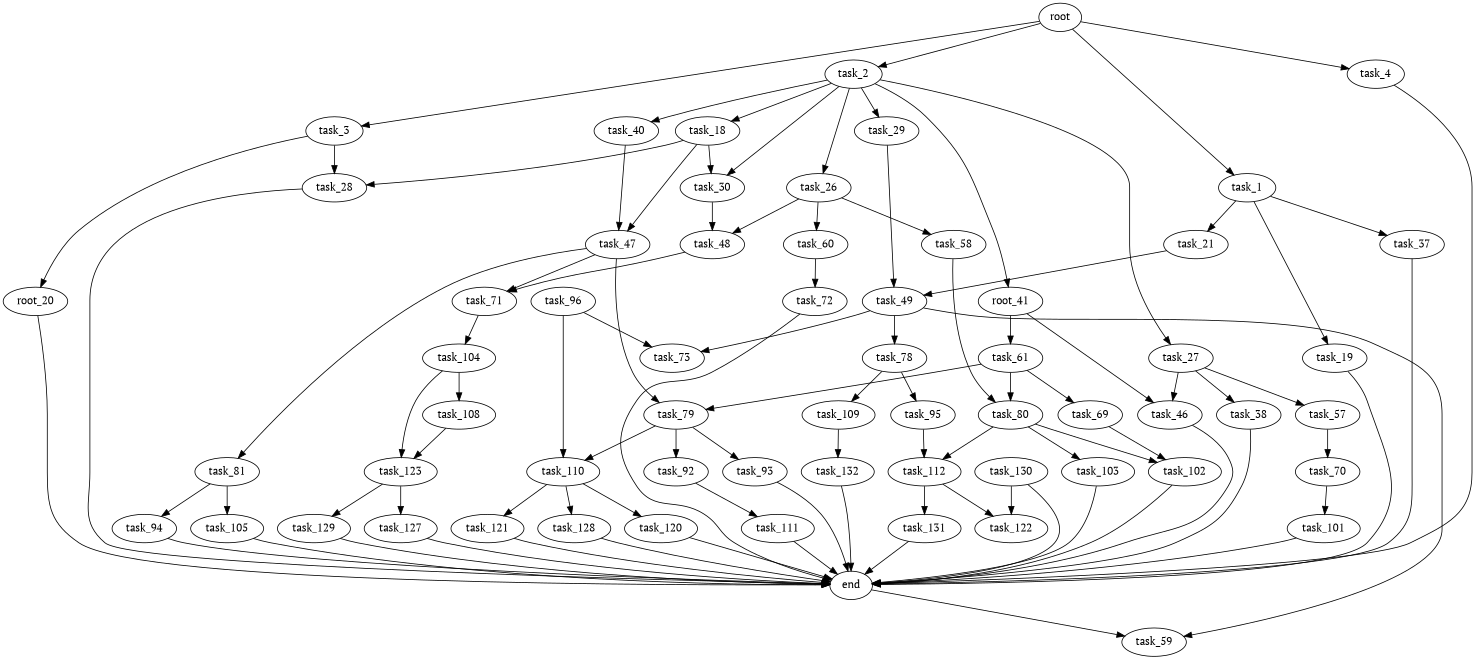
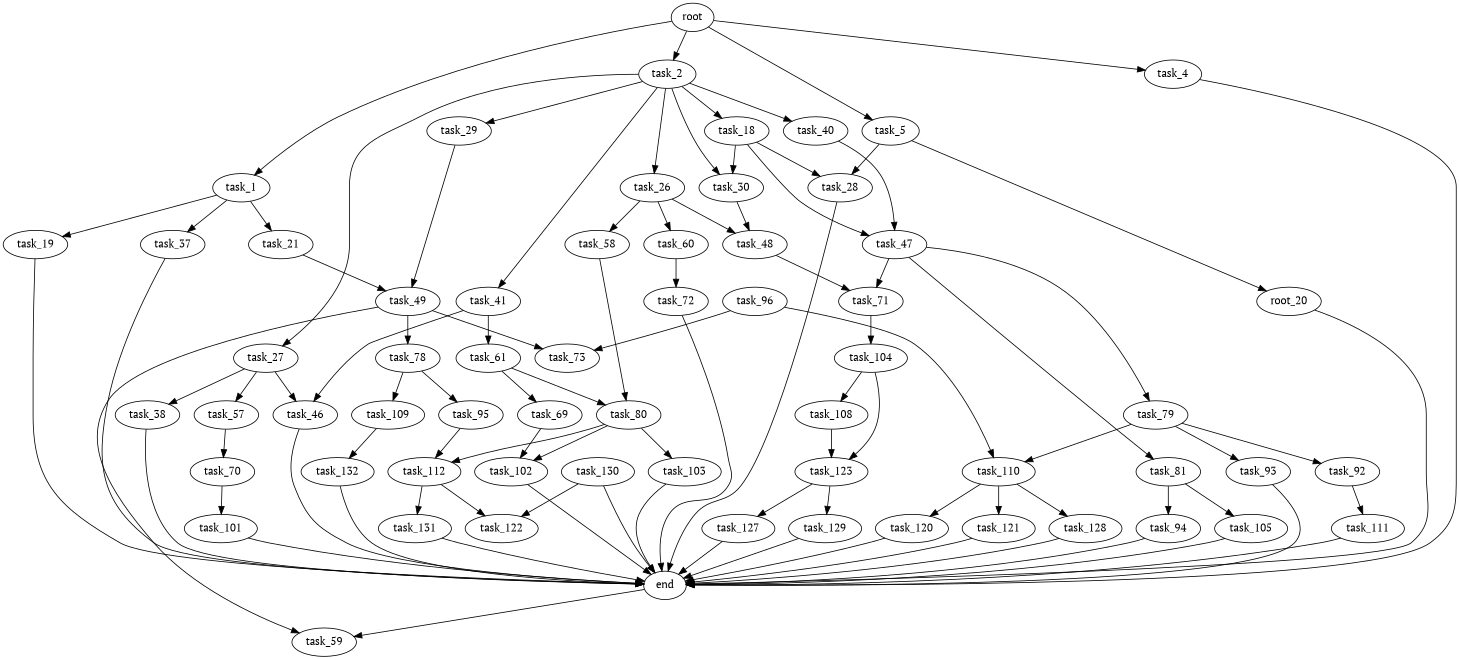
  digraph {
    fontname="PT Serif"
    node [fontname="PT Serif"]
    edge [fontname="PT Serif"]
    root
    task_1
    task_2
-   task_3
+   task_3 [label=task_5]
    task_4
    task_19
    task_21
    task_37
    task_18
    task_26
    task_27
    task_29
    n13 [label=task_30]
    task_40
-   task_41 [label=root_41]
+   task_41
    n16 [label=root_20]
    task_28
    end
    task_49
    task_47
    task_48
    task_58
    task_60
    task_38
    task_46
    task_57
    task_61
    task_59
    task_71
    task_79
    task_81
    task_73
    task_78
    task_80
    task_72
    task_70
    task_69
    task_104
    task_92
    task_93
    task_110
    task_94
    task_105
    task_95
    task_109
    task_101
    task_102
    task_103
    task_112
    task_108
    task_123
    task_96
    task_132
    task_111
    task_120
    task_121
    task_128
    task_122
    task_131
    task_127
    task_129
    task_130
    root -> task_1
    root -> task_2
    root -> task_3
    root -> task_4
    task_1 -> task_19
    task_1 -> task_21
    task_1 -> task_37
    task_2 -> task_18
    task_2 -> task_26
    task_2 -> task_27
    task_2 -> task_29
    task_2 -> n13
    task_2 -> task_40
    task_2 -> task_41
    task_3 -> n16
    task_3 -> task_28
    task_4 -> end
    task_19 -> end
    task_21 -> task_49
    task_37 -> end
    task_18 -> n13
    task_18 -> task_28
    task_18 -> task_47
    task_26 -> task_48
    task_26 -> task_58
    task_26 -> task_60
    task_27 -> task_38
    task_27 -> task_46
    task_27 -> task_57
    task_29 -> task_49
    n13 -> task_48
    task_40 -> task_47
    task_41 -> task_46
    task_41 -> task_61
    n16 -> end
    task_28 -> end
    end -> task_59
    task_49 -> task_59
    task_49 -> task_73
    task_49 -> task_78
    task_47 -> task_71
    task_47 -> task_79
    task_47 -> task_81
    task_48 -> task_71
    task_58 -> task_80
    task_60 -> task_72
    task_38 -> end
    task_46 -> end
    task_57 -> task_70
-   task_61 -> task_79
    task_61 -> task_80
    task_61 -> task_69
    task_71 -> task_104
    task_79 -> task_92
    task_79 -> task_93
    task_79 -> task_110
    task_81 -> task_94
    task_81 -> task_105
    task_78 -> task_95
    task_78 -> task_109
    task_80 -> task_102
    task_80 -> task_103
    task_80 -> task_112
    task_72 -> end
    task_70 -> task_101
    task_69 -> task_102
    task_104 -> task_108
    task_104 -> task_123
    task_92 -> task_111
    task_93 -> end
    task_110 -> task_120
    task_110 -> task_121
    task_110 -> task_128
    task_94 -> end
    task_105 -> end
    task_95 -> task_112
    task_109 -> task_132
    task_101 -> end
    task_102 -> end
    task_103 -> end
    task_112 -> task_122
    task_112 -> task_131
    task_108 -> task_123
    task_123 -> task_127
    task_123 -> task_129
    task_96 -> task_73
    task_96 -> task_110
    task_132 -> end
    task_111 -> end
    task_120 -> end
    task_121 -> end
    task_128 -> end
    task_131 -> end
    task_127 -> end
    task_129 -> end
    task_130 -> end
    task_130 -> task_122
  }
